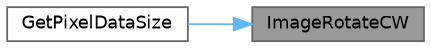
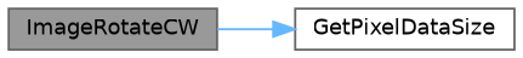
  digraph {
    rankdir=LR
    node [fontname=Helvetica fontsize=10 shape=box style=filled]
    n1 [color=gray40 fillcolor=grey60 fontcolor=black height=0.2 label=ImageRotateCW width=0.4]
    n2 [color=grey40 fillcolor=white height=0.2 label=GetPixelDataSize width=0.4]
-   n2 -> n1 [color=steelblue1 fontname=Helvetica fontsize=10 labelfontname=Helvetica labelfontsize=10 style=solid]
+   n1 -> n2 [color=steelblue1 fontname=Helvetica fontsize=10 labelfontname=Helvetica labelfontsize=10 style=solid]
  }
